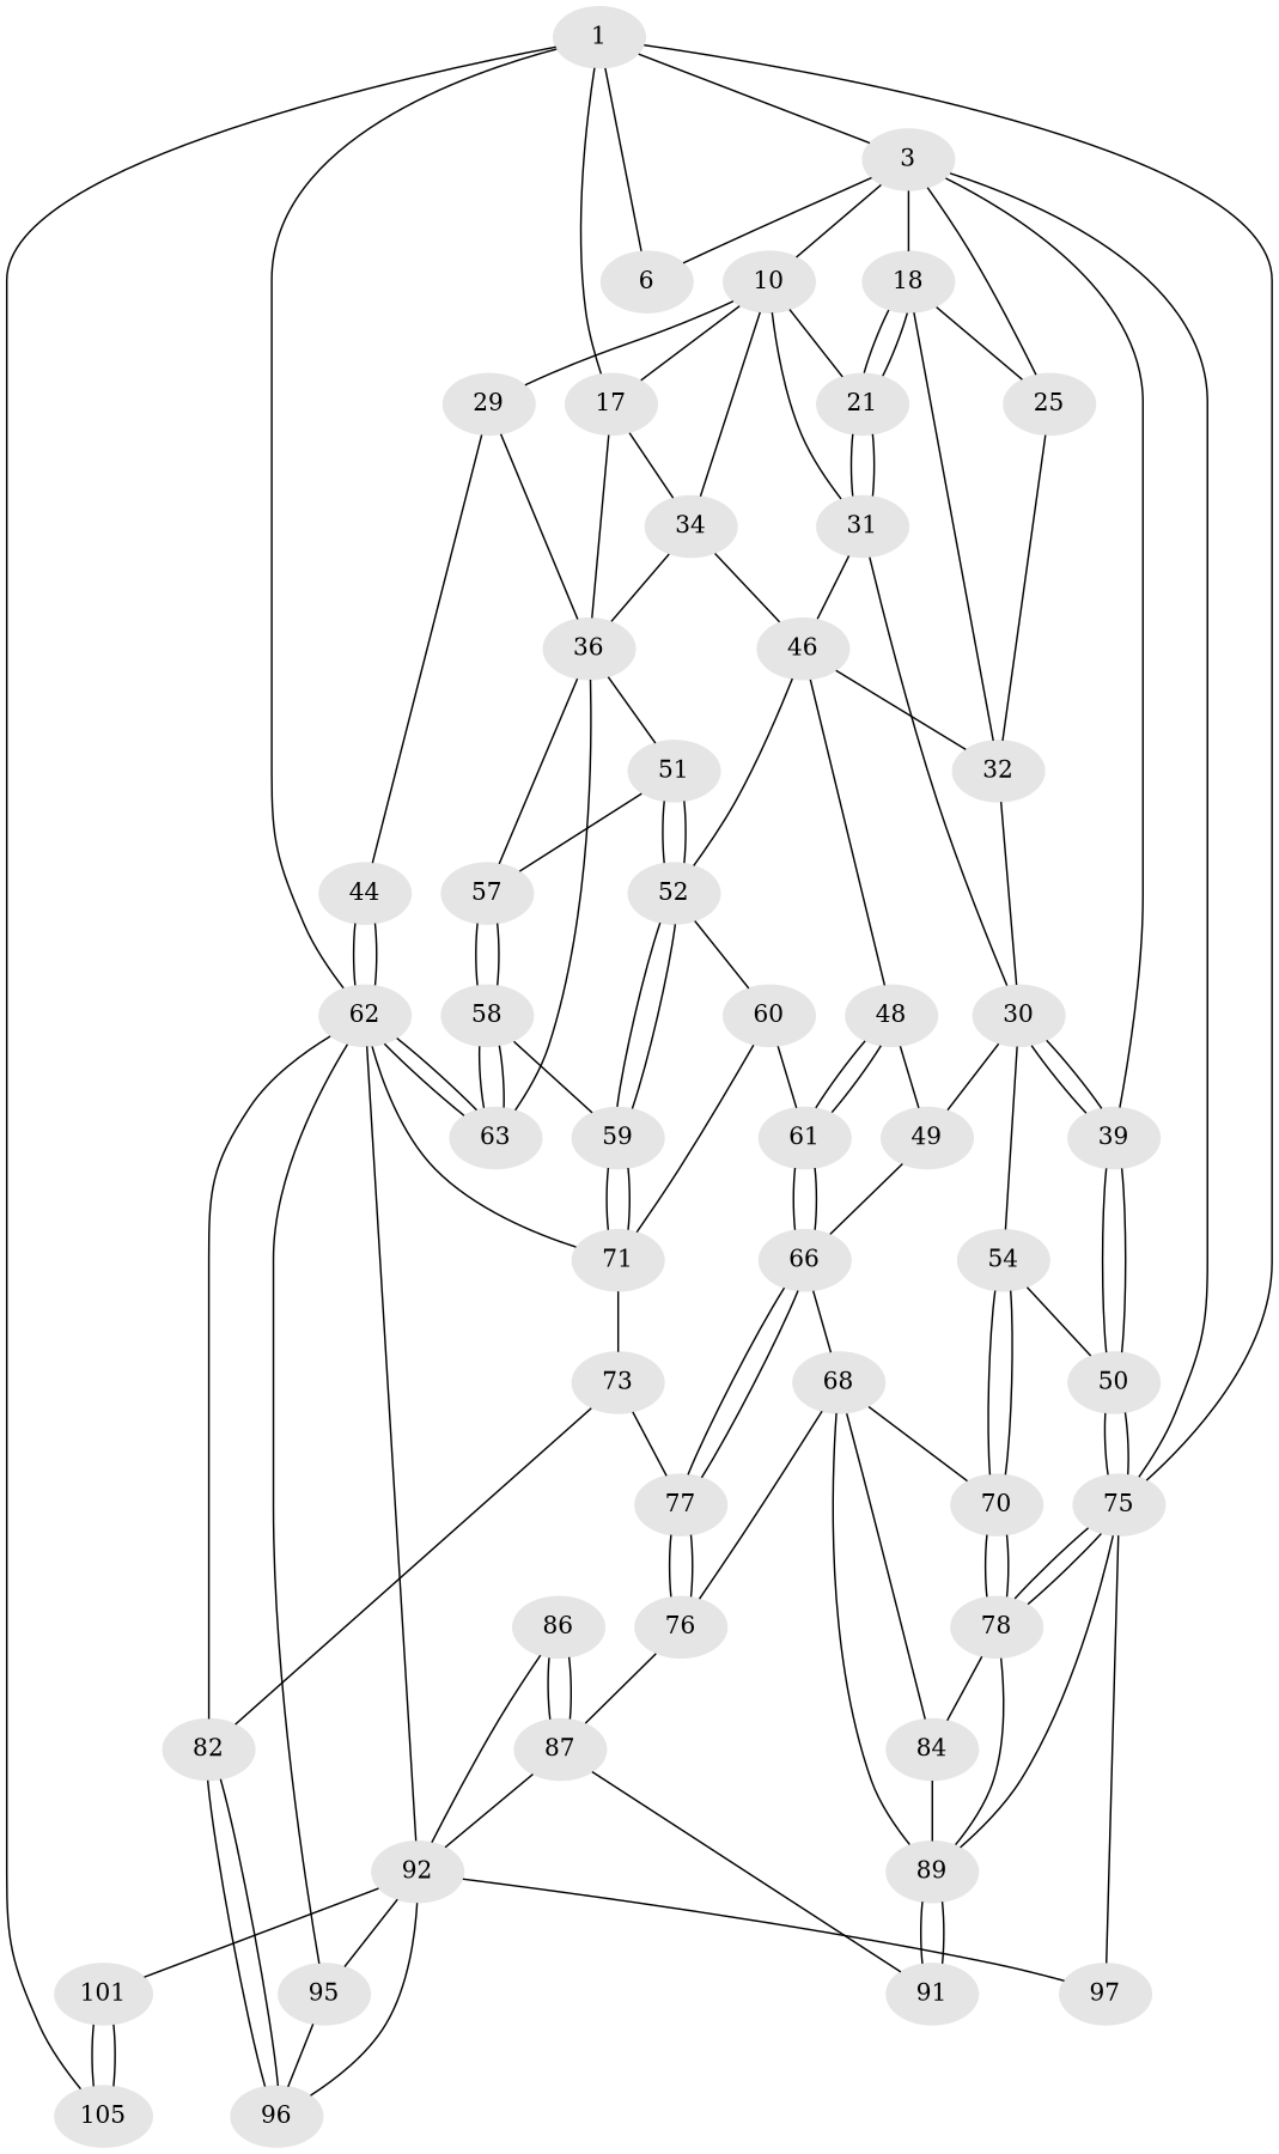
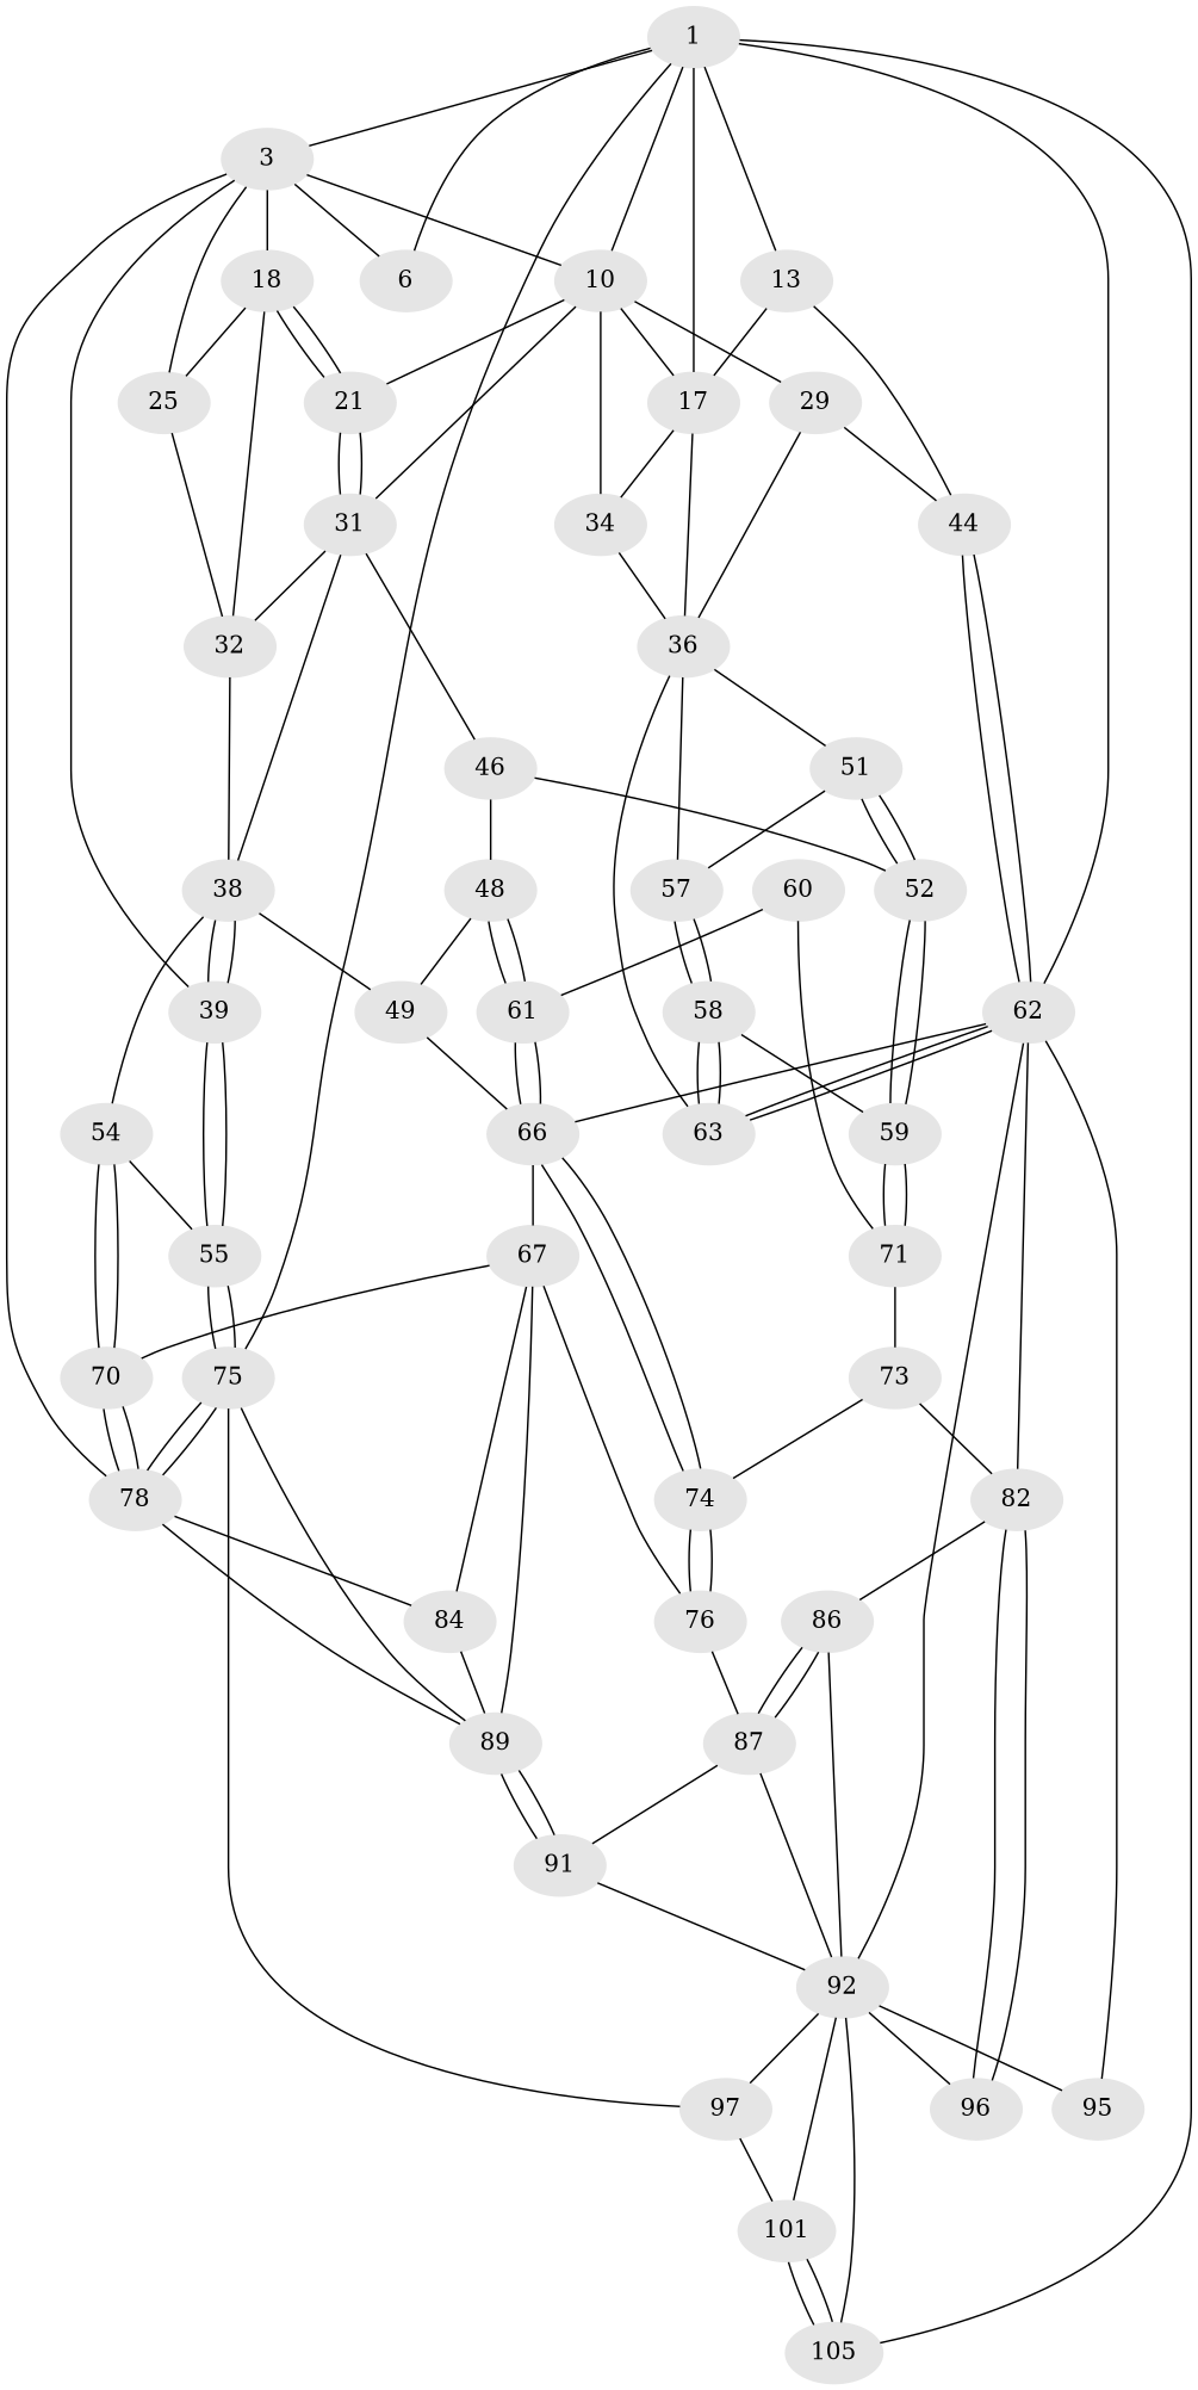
  graph {
    node [color=gray90 style=filled]
    1 [super="+7+2"]
    3 [super="+26+4"]
    6
    10 [super="+11+24"]
+   13 [super="+14+16"]
    17 [super="+22"]
    62 [super="+65"]
    75 [super="+98"]
    105
    18 [super="+19"]
    25
    39
    21
    31 [super="+42"]
    34 [super="+35"]
    29 [super="+40"]
    44
    36 [super="+37+41"]
    63
    71 [super="+72"]
    82 [super="+83"]
    92 [super="+93+94"]
    95
    89 [super="+90"]
    78 [super="+85"]
    97
    32 [super="+33"]
-   55 [label=50]
-   38 [super="+45" label=30]
+   55
+   38 [super="+45"]
    46 [super="+47"]
    51
    57
    49
    54
    48
    52 [super="+53"]
    58
    66 [super="+67"]
    70
    61
    59
    60
-   68 [super="+77+69"]
-   74 [label=77]
+   68 [super="+77+69" label=67]
+   74
    73
    86
    96
    101
    76
    84
    87 [super="+88"]
    91
    1 -- 3
    1 -- 6
+   1 -- 10
+   1 -- 13 [weight=2]
    1 -- 17
    1 -- 62
    1 -- 75
    1 -- 105
    3 -- 6
    3 -- 10
-   3 -- 75
+   3 -- 78
    3 -- 18 [weight=2]
    3 -- 25
    3 -- 39
    10 -- 17
    10 -- 21
    10 -- 31
    10 -- 34
    10 -- 29 [weight=2]
+   13 -- 17 [weight=2]
+   13 -- 44
    17 -- 34
    17 -- 36
    62 -- 63
    62 -- 63
-   62 -- 71
+   62 -- 66
    62 -- 82
    62 -- 92
    62 -- 95
    75 -- 89
    75 -- 78
    75 -- 78
    75 -- 97
    18 -- 25
    18 -- 21
    18 -- 21
    18 -- 32
    25 -- 32
    39 -- 55
    39 -- 55
    21 -- 31
    21 -- 31
-   46 -- 32
+   31 -- 32
    31 -- 38
    31 -- 46
    34 -- 36
-   34 -- 46
    29 -- 44
    29 -- 36
    44 -- 62
    44 -- 62
    36 -- 63
    36 -- 51
    36 -- 57
    71 -- 73
+   82 -- 86
    82 -- 96
    82 -- 96
+   92 -- 105
    92 -- 95
    92 -- 97
    92 -- 96
    92 -- 101
-   95 -- 96
    89 -- 91
    89 -- 91
    78 -- 89
    78 -- 84
+   97 -- 101
    32 -- 38
    55 -- 75
    55 -- 75
    38 -- 39
    38 -- 39
    38 -- 49
    38 -- 54
    46 -- 48
    46 -- 52
    51 -- 57
    51 -- 52
    51 -- 52
    57 -- 58
    57 -- 58
    49 -- 66
    54 -- 55
    54 -- 70
    54 -- 70
    48 -- 49
    48 -- 61
    48 -- 61
    52 -- 59
    52 -- 59
-   52 -- 60
    58 -- 63
    58 -- 63
    58 -- 59
    66 -- 68
    66 -- 74
    66 -- 74
    70 -- 78
    70 -- 78
    61 -- 66
    61 -- 66
    59 -- 71
    59 -- 71
    60 -- 71
    60 -- 61
    68 -- 89
    68 -- 70
    68 -- 76
    68 -- 84
    74 -- 76
    74 -- 76
    73 -- 82
    73 -- 74
    86 -- 92
    86 -- 87
    86 -- 87
    101 -- 105
    101 -- 105
    76 -- 87
    84 -- 89
    87 -- 92
    87 -- 91
+   91 -- 92
  }
